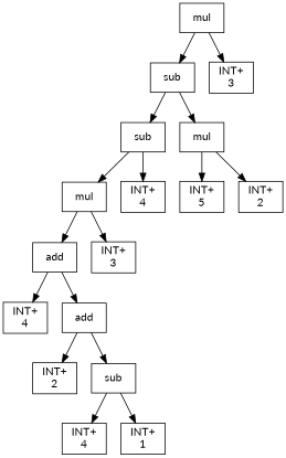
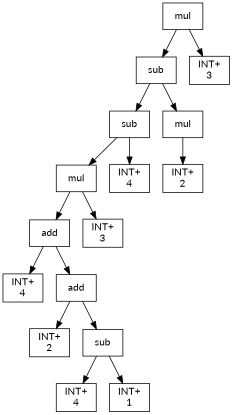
  digraph {
    fontname=Lato
    node [shape=box fontname=Lato]
    edge [fontname=Lato]
    n1 [label=mul]
    n2 [label=sub]
    n3 [label="INT+\n3"]
    n4 [label=sub]
    n5 [label=mul]
    n6 [label=mul]
    n7 [label="INT+\n4"]
    n8 [label=add]
    n9 [label="INT+\n3"]
    n10 [label="INT+\n4"]
    n11 [label=add]
    n12 [label="INT+\n2"]
    n13 [label=sub]
    n14 [label="INT+\n4"]
    n15 [label="INT+\n1"]
-   n16 [label="INT+\n5"]
    n17 [label="INT+\n2"]
    n1 -> n2
    n1 -> n3
    n2 -> n4
    n2 -> n5
    n4 -> n6
    n4 -> n7
-   n5 -> n16
    n5 -> n17
    n6 -> n8
    n6 -> n9
    n8 -> n10
    n8 -> n11
    n11 -> n12
    n11 -> n13
    n13 -> n14
    n13 -> n15
  }
